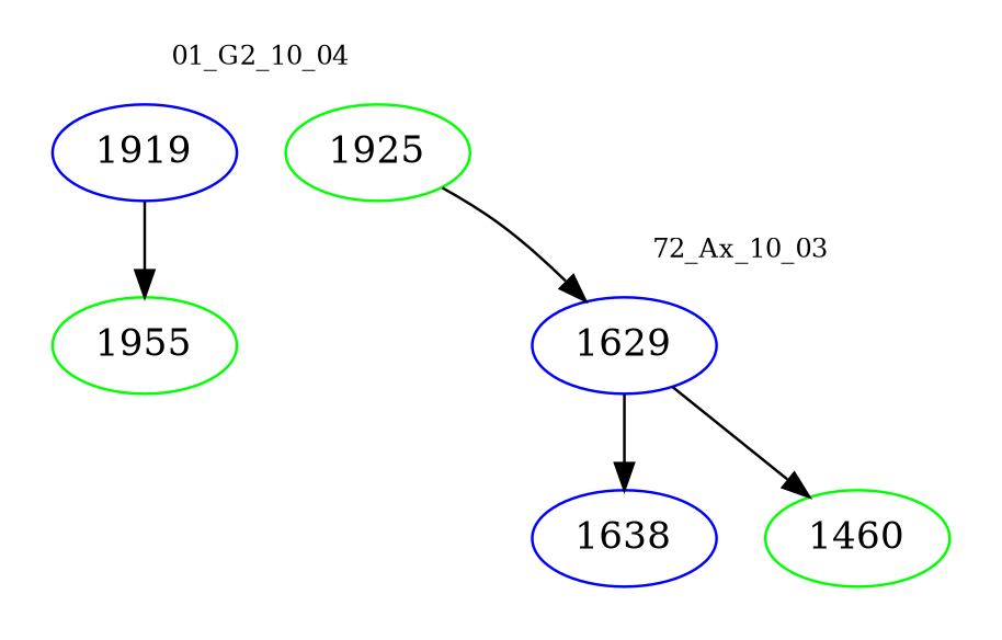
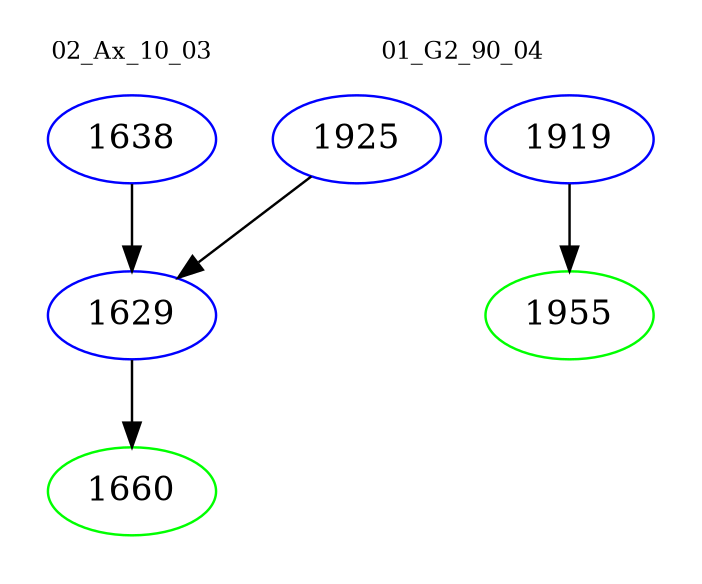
  digraph {
    node [color=blue]
    edge [color=black]
    n1 [label=1638]
    n2 [label=1629]
-   n3 [color=green label=1460]
-   n4 [color=green label=1925]
+   n3 [color=green label=1660]
+   n4 [label=1925]
    n5 [label=1919]
    n6 [color=green label=1955]
    subgraph cluster_1 {
      color=white
      fontsize=10
-     label="72_Ax_10_03"
+     label="02_Ax_10_03"
      n1
      n2
      n3
    }
    subgraph cluster_2 {
      color=white
      fontsize=10
-     label="01_G2_10_04"
+     label="01_G2_90_04"
      n4
      n5
      n6
    }
-   n2 -> n1
+   n1 -> n2
    n2 -> n3
    n4 -> n2
    n5 -> n6
  }
